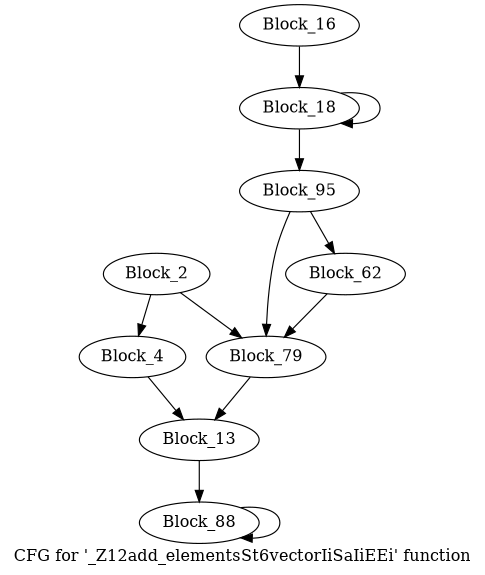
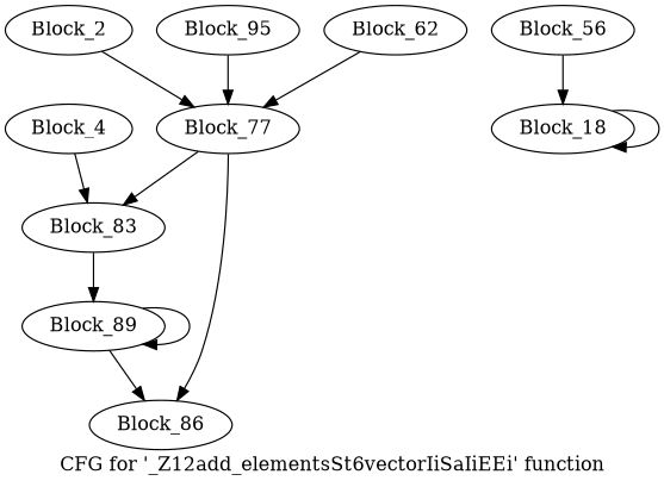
  digraph {
    label="CFG for '_Z12add_elementsSt6vectorIiSaIiEEi' function"
    edge [tailport=s0]
    n1 [label=Block_2]
    n2 [label=Block_4]
-   n3 [label=Block_79]
-   n4 [label=Block_13]
-   n6 [label=Block_88]
+   n3 [label=Block_77]
+   n4 [label=Block_83]
+   n5 [label=Block_86]
+   n6 [label=Block_89]
    n7 [label=Block_95]
    n8 [label=Block_62]
-   n9 [label=Block_16]
+   n9 [label=Block_56]
    n10 [label=Block_18]
-   n1 -> n2
    n1 -> n3 [tailport=s1]
    n2 -> n4
    n3 -> n4 [tailport=s1]
+   n3 -> n5
    n4 -> n6
+   n6 -> n5
    n6 -> n6 [tailport=s1]
    n7 -> n3
-   n7 -> n8 [tailport=s1]
    n8 -> n3
    n9 -> n10
-   n10 -> n7
    n10 -> n10 [tailport=s1]
  }
